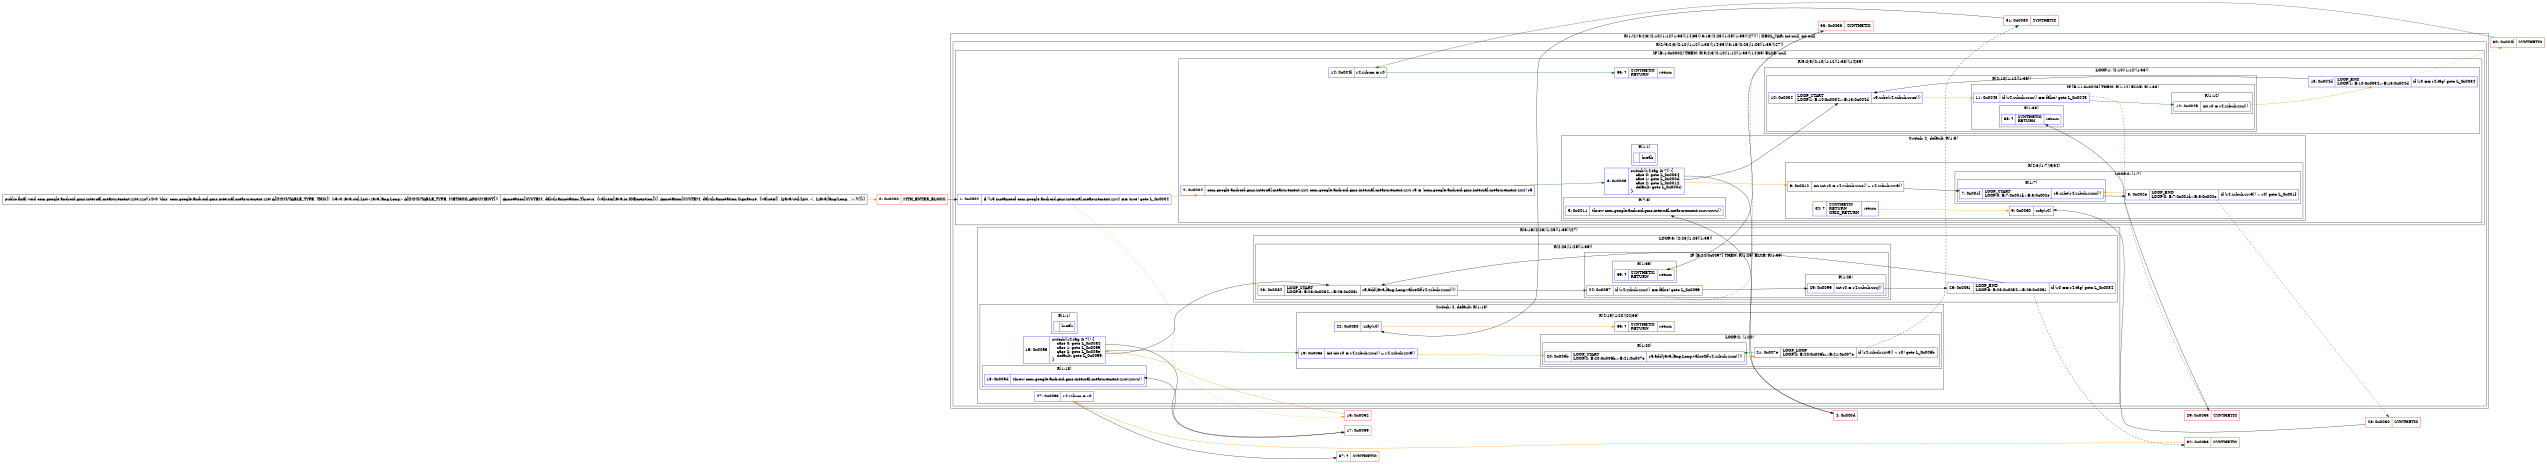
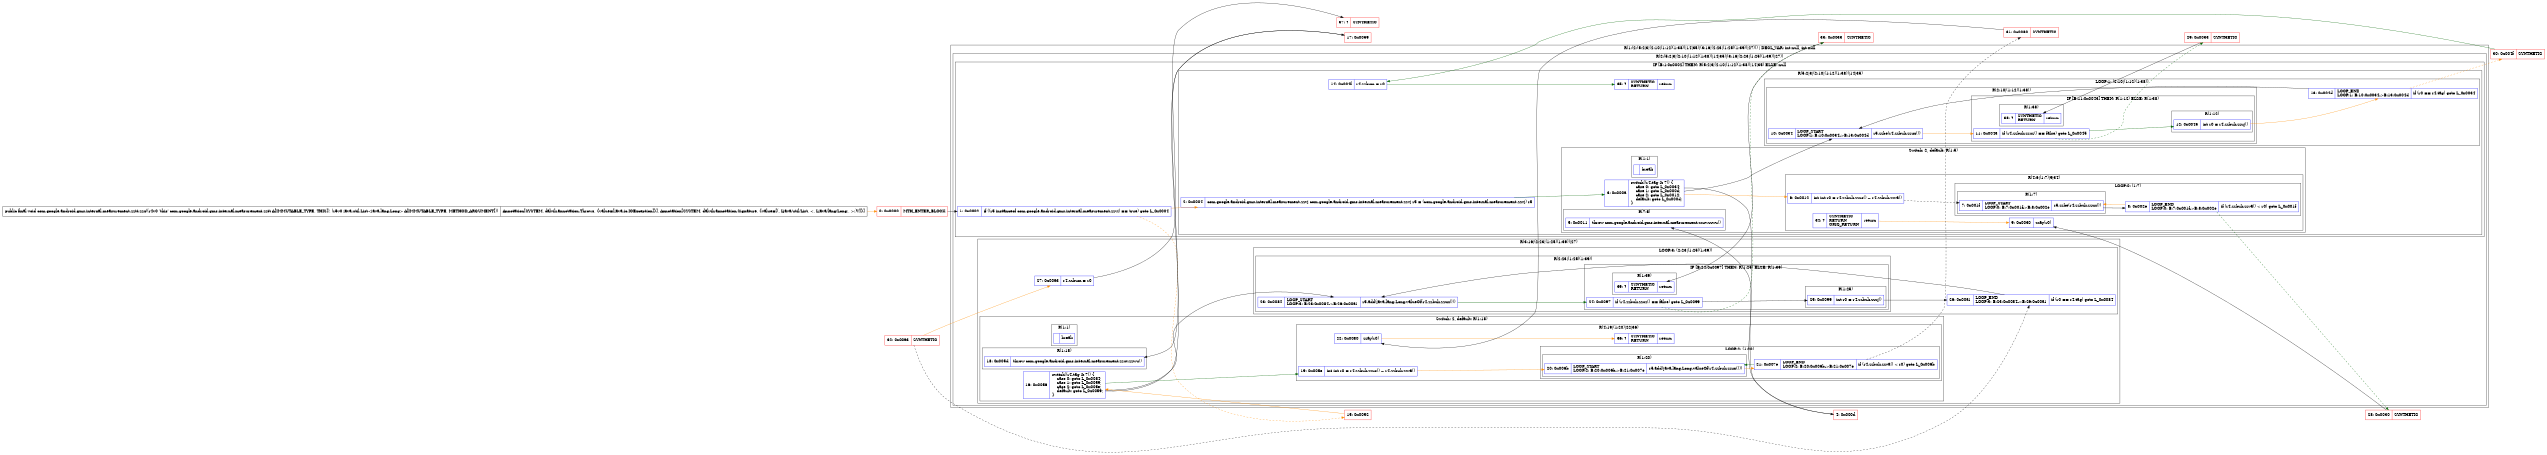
  digraph {
    rankdir=LR
    node [color=blue shape=record]
    edge [color=black]
    n1 [label="{|break\l}"]
    n2 [label="{7\:\ 0x001f|LOOP_START\lLOOP:0: B:7:0x001f\-\>B:8:0x002e\l|r5.zzbe(r4.zzbuk.zzux())\l}"]
    n3 [label="{8\:\ 0x002e|LOOP_END\lLOOP:0: B:7:0x001f\-\>B:8:0x002e\l|if (r4.zzbuk.zzva() \< r0) goto L_0x001f\l}"]
    n4 [label="{6\:\ 0x0012|int int r0 = r4.zzbuk.zzus() + r4.zzbuk.zzva()\l}"]
    n5 [label="{9\:\ 0x0030|zzay(r0)\l}"]
    n6 [label="{34\:\ ?|SYNTHETIC\lRETURN\lORIG_RETURN\l|return\l}"]
    n7 [label="{5\:\ 0x0011|throw com.google.android.gms.internal.measurement.zzuv.zzwu()\l}"]
    n8 [label="{3\:\ 0x000a|switch((r4.tag & 7)) \{\l    case 0: goto L_0x0034;\l    case 1: goto L_0x000d;\l    case 2: goto L_0x0012;\l    default: goto L_0x000d;\l\}\l}"]
    n9 [label="{12\:\ 0x0045|int r0 = r4.zzbuk.zzuj()\l}"]
    n10 [label="{38\:\ ?|SYNTHETIC\lRETURN\l|return\l}"]
    n11 [label="{11\:\ 0x0043|if (r4.zzbuk.zzuz() == false) goto L_0x0045\l}"]
    n12 [label="{10\:\ 0x0034|LOOP_START\lLOOP:1: B:10:0x0034\-\>B:13:0x004d\l|r5.zzbe(r4.zzbuk.zzux())\l}"]
    n13 [label="{13\:\ 0x004d|LOOP_END\lLOOP:1: B:10:0x0034\-\>B:13:0x004d\l|if (r0 == r4.tag) goto L_0x0034\l}"]
    n14 [label="{2\:\ 0x0004|com.google.android.gms.internal.measurement.zzvj com.google.android.gms.internal.measurement.zzvj r5 = (com.google.android.gms.internal.measurement.zzvj) r5\l}"]
    n15 [label="{14\:\ 0x004f|r4.zzbum = r0\l}"]
    n16 [label="{35\:\ ?|SYNTHETIC\lRETURN\l|return\l}"]
    n17 [label="{1\:\ 0x0002|if ((r5 instanceof com.google.android.gms.internal.measurement.zzvj) == true) goto L_0x0004\l}"]
    n18 [label="{|break\l}"]
    n19 [label="{20\:\ 0x006b|LOOP_START\lLOOP:2: B:20:0x006b\-\>B:21:0x007e\l|r5.add(java.lang.Long.valueOf(r4.zzbuk.zzux()))\l}"]
-   n20 [label="{21\:\ 0x007e|LOOP_LOOP\lLOOP:2: B:20:0x006b\-\>B:21:0x007e\l|if (r4.zzbuk.zzva() \< r0) goto L_0x006b\l}"]
+   n20 [label="{21\:\ 0x007e|LOOP_END\lLOOP:2: B:20:0x006b\-\>B:21:0x007e\l|if (r4.zzbuk.zzva() \< r0) goto L_0x006b\l}"]
    n21 [label="{19\:\ 0x005e|int int r0 = r4.zzbuk.zzus() + r4.zzbuk.zzva()\l}"]
    n22 [label="{22\:\ 0x0080|zzay(r0)\l}"]
    n23 [label="{36\:\ ?|SYNTHETIC\lRETURN\l|return\l}"]
    n24 [label="{18\:\ 0x005d|throw com.google.android.gms.internal.measurement.zzuv.zzwu()\l}"]
    n25 [label="{16\:\ 0x0056|switch((r4.tag & 7)) \{\l    case 0: goto L_0x0084;\l    case 1: goto L_0x0059;\l    case 2: goto L_0x005e;\l    default: goto L_0x0059;\l\}\l}"]
    n26 [label="{25\:\ 0x0099|int r0 = r4.zzbuk.zzuj()\l}"]
    n27 [label="{39\:\ ?|SYNTHETIC\lRETURN\l|return\l}"]
    n28 [label="{24\:\ 0x0097|if (r4.zzbuk.zzuz() == false) goto L_0x0099\l}"]
    n29 [label="{23\:\ 0x0084|LOOP_START\lLOOP:3: B:23:0x0084\-\>B:26:0x00a1\l|r5.add(java.lang.Long.valueOf(r4.zzbuk.zzux()))\l}"]
    n30 [label="{26\:\ 0x00a1|LOOP_END\lLOOP:3: B:23:0x0084\-\>B:26:0x00a1\l|if (r0 == r4.tag) goto L_0x0084\l}"]
    n31 [label="{27\:\ 0x00a3|r4.zzbum = r0\l}"]
    n32 [color=red label="{28\:\ 0x0030|SYNTHETIC\l}"]
    n33 [color=red label="{4\:\ 0x000d}"]
    n34 [color=red label="{29\:\ 0x0033|SYNTHETIC\l}"]
    n35 [color=red label="{30\:\ 0x004f|SYNTHETIC\l}"]
    n36 [color=red label="{15\:\ 0x0052}"]
    n37 [color=red label="{31\:\ 0x0080|SYNTHETIC\l}"]
    n38 [color=red label="{17\:\ 0x0059}"]
    n39 [color=red label="{33\:\ 0x0033|SYNTHETIC\l}"]
    n40 [color=red label="{32\:\ 0x00a3|SYNTHETIC\l}"]
    n41 [color=red label="{37\:\ ?|SYNTHETIC\l}"]
    n42 [color=red label="{0\:\ 0x0000|MTH_ENTER_BLOCK\l}"]
    n43 [label="{public final void com.google.android.gms.internal.measurement.zztt.zzx((r4v0 'this' com.google.android.gms.internal.measurement.zztt A[IMMUTABLE_TYPE, THIS]), (r5v0 java.util.List\<java.lang.Long\> A[IMMUTABLE_TYPE, METHOD_ARGUMENT]))  | Annotation[SYSTEM, dalvik.annotation.Throws, \{value=[java.io.IOException]\}], Annotation[SYSTEM, dalvik.annotation.Signature, \{value=[(, Ljava\/util\/List, \<, Ljava\/lang\/Long;, \>;)V]\}]\l}" color=""]
    subgraph cluster_1 {
      label="R(1:(2:(5:2|3|(2:10|(1:12)(1:38))|14|35)|(3:16|(2:23|(1:25)(1:39))|27))) | DECL_VAR: int null, int null\l"
      subgraph cluster_2 {
        label="R(2:(5:2|3|(2:10|(1:12)(1:38))|14|35)|(3:16|(2:23|(1:25)(1:39))|27))"
        subgraph cluster_3 {
          label="IF [B:1:0x0002] THEN: R(5:2|3|(2:10|(1:12)(1:38))|14|35) ELSE: null"
          n17
          subgraph cluster_4 {
            label="R(5:2|3|(2:10|(1:12)(1:38))|14|35)"
            n14
            n15
            n16
            subgraph cluster_5 {
              label="Switch: 2, default: R(1:5)"
              n8
              subgraph cluster_6 {
                label="R(1:1)"
                n1
              }
              subgraph cluster_7 {
                label="R(4:6|(1:7)|9|34)"
                n4
                n5
                n6
                subgraph cluster_8 {
                  label="LOOP:0: (1:7)"
                  n3
                  subgraph cluster_9 {
                    label="R(1:7)"
                    n2
                  }
                }
              }
              subgraph cluster_10 {
                label="R(7:5)"
                n7
              }
            }
            subgraph cluster_11 {
              label="LOOP:1: (2:10|(1:12)(1:38))"
              n13
              subgraph cluster_12 {
                label="R(2:10|(1:12)(1:38))"
                n12
                subgraph cluster_13 {
                  label="IF [B:11:0x0043] THEN: R(1:12) ELSE: R(1:38)"
                  n11
                  subgraph cluster_14 {
                    label="R(1:12)"
                    n9
                  }
                  subgraph cluster_15 {
                    label="R(1:38)"
                    n10
                  }
                }
              }
            }
          }
        }
        subgraph cluster_16 {
          label="R(3:16|(2:23|(1:25)(1:39))|27)"
          n31
          subgraph cluster_17 {
            label="Switch: 2, default: R(1:18)"
            n25
            subgraph cluster_18 {
              label="R(1:1)"
              n18
            }
            subgraph cluster_19 {
              label="R(4:19|(1:20)|22|36)"
              n21
              n22
              n23
              subgraph cluster_20 {
                label="LOOP:2: (1:20)"
                n20
                subgraph cluster_21 {
                  label="R(1:20)"
                  n19
                }
              }
            }
            subgraph cluster_22 {
              label="R(1:18)"
              n24
            }
          }
          subgraph cluster_23 {
            label="LOOP:3: (2:23|(1:25)(1:39))"
            n30
            subgraph cluster_24 {
              label="R(2:23|(1:25)(1:39))"
              n29
              subgraph cluster_25 {
                label="IF [B:24:0x0097] THEN: R(1:25) ELSE: R(1:39)"
                n28
                subgraph cluster_26 {
                  label="R(1:25)"
                  n26
                }
                subgraph cluster_27 {
                  label="R(1:39)"
                  n27
                }
              }
            }
          }
        }
      }
    }
    n2 -> n3
    n3 -> n2 [color=darkorange]
    n3 -> n32 [color=darkgreen style=dashed]
-   n4 -> n2
+   n4 -> n2 [style=dashed]
    n6 -> n5 [color=darkorange]
    n8 -> n4 [color=darkorange]
    n8 -> n12
    n8 -> n33
    n9 -> n13 [color=darkorange]
    n11 -> n9 [color=darkgreen]
    n11 -> n34 [color=darkgreen style=dashed]
    n12 -> n11 [color=darkorange]
    n13 -> n12
    n13 -> n35 [color=darkorange style=dashed]
    n14 -> n8 [color=darkgreen]
    n15 -> n16 [color=darkgreen]
    n17 -> n14 [color=darkorange]
    n17 -> n36 [color=darkorange style=dashed]
    n19 -> n20 [color=darkorange]
    n20 -> n19 [color=darkgreen]
    n20 -> n37 [style=dashed]
    n21 -> n19 [color=darkorange]
    n22 -> n23 [color=darkorange]
    n25 -> n21 [color=darkgreen]
    n25 -> n29
    n25 -> n38
    n26 -> n30
    n28 -> n26
    n28 -> n39 [color=darkgreen style=dashed]
    n29 -> n28 [color=darkgreen]
    n30 -> n29
-   n30 -> n40 [style=dashed]
+   n40 -> n30 [style=dashed]
    n31 -> n41
    n32 -> n5
    n33 -> n7
    n34 -> n10
    n35 -> n15 [color=darkgreen]
    n36 -> n25 [color=darkorange]
    n37 -> n22
    n38 -> n24
    n39 -> n27
    n40 -> n31 [color=darkorange]
    n42 -> n17
    n43 -> n42 [color=darkorange]
  }
